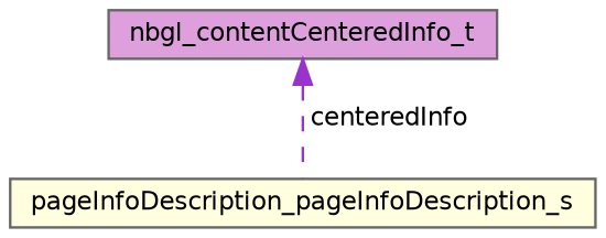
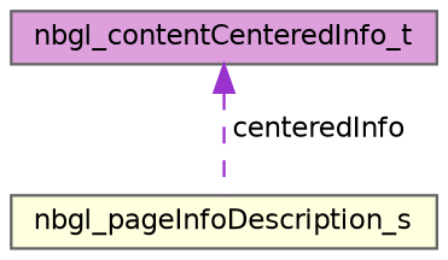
  digraph {
    node [color=gray40 fontname=Helvetica fontsize=10 shape=box style=filled]
-   n1 [fillcolor=lightyellow fontcolor=black height=0.2 label=pageInfoDescription_pageInfoDescription_s width=0.4]
+   n1 [fillcolor=lightyellow fontcolor=black height=0.2 label=nbgl_pageInfoDescription_s width=0.4]
    n2 [fillcolor=plum height=0.2 label=nbgl_contentCenteredInfo_t width=0.4]
    n2 -> n1 [color=darkorchid3 dir=back fontname=Helvetica fontsize=10 label=" centeredInfo" labelfontname=Helvetica labelfontsize=10 style=dashed]
  }
